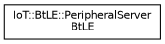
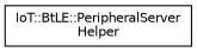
  digraph {
    rankdir=TB
-   n1 [color=black fillcolor=white fontname=Helvetica fontsize=10 height=0.2 label="IoT::BtLE::PeripheralServer\lBtLE" shape=record style=filled width=0.4]
+   n1 [color=black fillcolor=white fontname=Helvetica fontsize=10 height=0.2 label="IoT::BtLE::PeripheralServer\lHelper" shape=record style=filled width=0.4]
  }
